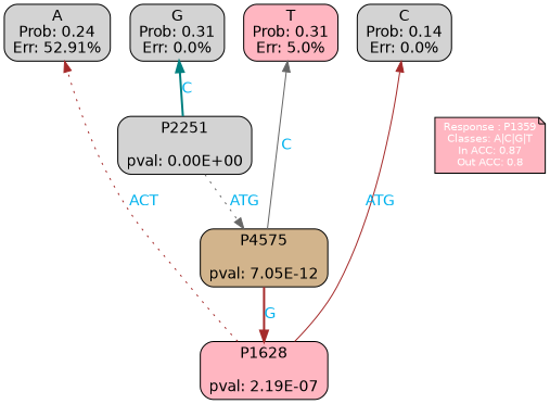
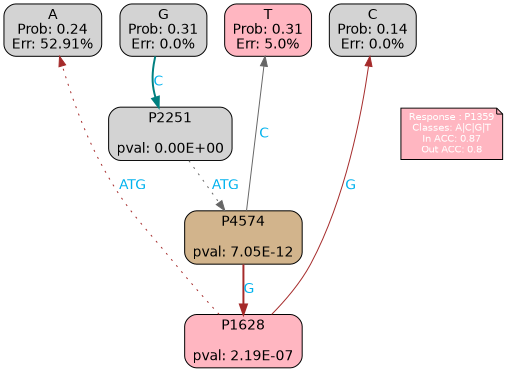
  digraph {
    ranksep=equally
    splines=polylines
    node [color=black fillcolor=lightgrey fontname=helvetica shape=box style="filled, rounded"]
    edge [color=brown fontcolor=deepskyblue2 fontname=helvetica style=bold]
    n1 [label="A\nProb: 0.24\nErr: 52.91%"]
    n2 [label="C\nProb: 0.14\nErr: 0.0%"]
    n3 [fillcolor=lightpink label="T\nProb: 0.31\nErr: 5.0%"]
    n4 [label="G\nProb: 0.31\nErr: 0.0%"]
    n5 [align=left fillcolor=lightpink fontcolor=white fontsize=10 label="Response : P1359\nClasses: A|C|G|T\nIn ACC: 0.87\nOut ACC: 0.8\n" shape=note style=filled]
    n6 [label="P2251\n\npval: 0.00E+00"]
-   n7 [fillcolor=tan label="P4575\n\npval: 7.05E-12"]
+   n7 [fillcolor=tan label="P4574\n\npval: 7.05E-12"]
    n8 [fillcolor=lightpink label="P1628\n\npval: 2.19E-07"]
    subgraph sub_1 {
      rank=same
      n1
      n2
      n3
      n4
    }
    subgraph sub_2 {
      rank=same
      n5
      n6
    }
-   n6 -> n4 [color=teal label=C]
+   n4 -> n6 [color=teal label=C]
    n6 -> n7 [color=gray40 label=ATG style=dotted]
    n7 -> n3 [color=gray40 label=C style=solid]
    n7 -> n8 [label=G]
-   n8 -> n1 [label=ACT style=dotted]
-   n8 -> n2 [label=ATG style=solid]
+   n8 -> n1 [label=ATG style=dotted]
+   n8 -> n2 [label=G style=solid]
  }
